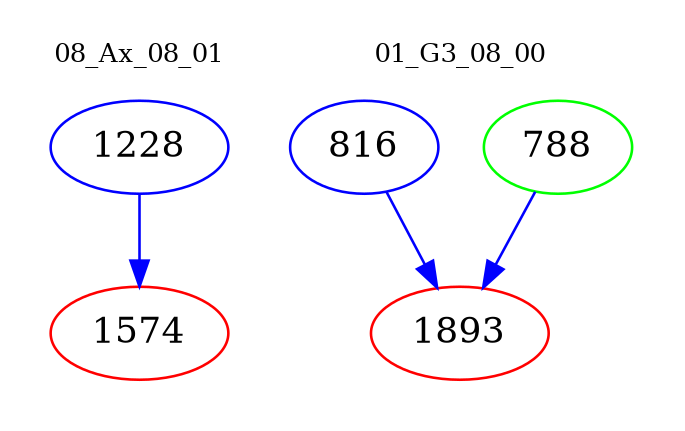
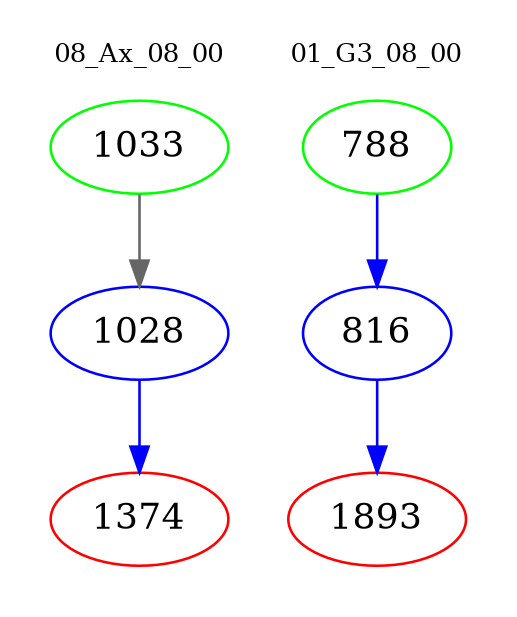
  digraph {
    node [color=green]
    edge [color=blue]
-   n2 [color=blue label=1228]
-   n3 [color=red label=1574]
+   n1 [label=1033]
+   n2 [color=blue label=1028]
+   n3 [color=red label=1374]
    n4 [label=788]
    n5 [color=blue label=816]
    n6 [color=red label=1893]
    subgraph cluster_1 {
      color=white
      fontsize=10
-     label="08_Ax_08_01"
+     label="08_Ax_08_00"
+     n1
      n2
      n3
    }
    subgraph cluster_2 {
      color=white
      fontsize=10
      label="01_G3_08_00"
      n4
      n5
      n6
    }
+   n1 -> n2 [color=gray40]
    n2 -> n3
-   n4 -> n6
+   n4 -> n5
    n5 -> n6
  }
